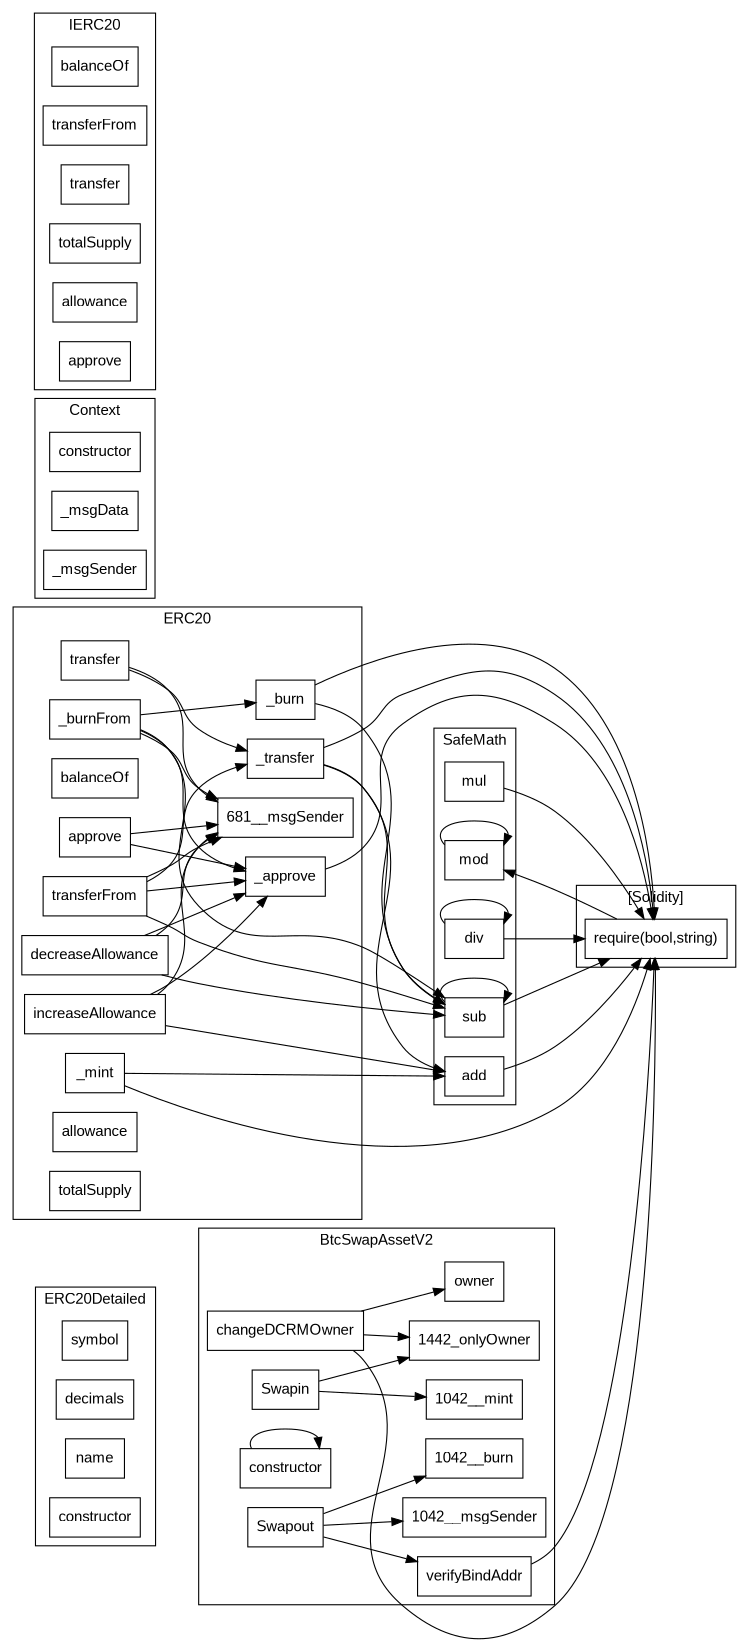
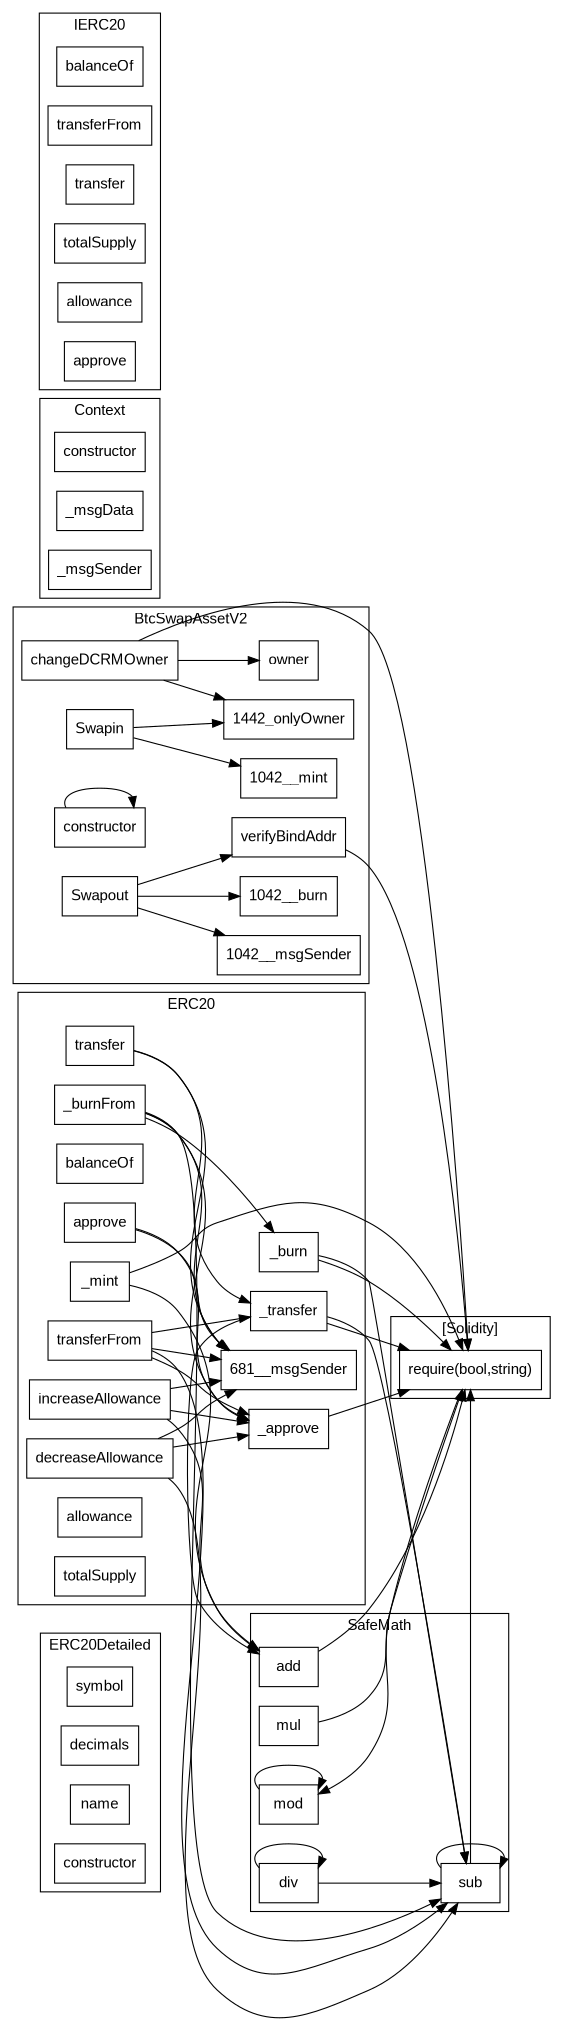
  strict digraph {
    fontname="Liberation Sans"
    rankdir=LR
    node [fontname="Liberation Sans" shape=box]
    edge [fontname="Liberation Sans"]
    n1 [label=symbol]
    n2 [label=decimals]
    n3 [label=name]
    n4 [label=constructor]
    n5 [label=_burn]
    n6 [label=_burnFrom]
    n7 [label=_approve]
    "681__msgSender"
    n9 [label=transfer]
    n10 [label=_transfer]
    n11 [label=balanceOf]
    n12 [label=approve]
    n13 [label=decreaseAllowance]
    n14 [label=transferFrom]
    n15 [label=increaseAllowance]
    n16 [label=_mint]
    n17 [label=allowance]
    n18 [label=totalSupply]
    n19 [label=owner]
    n20 [label=changeDCRMOwner]
    n21 [label="1442_onlyOwner"]
    n22 [label=Swapin]
    "1042__mint"
    n24 [label=verifyBindAddr]
    n25 [label=constructor]
    n26 [label=Swapout]
    "1042__msgSender"
    "1042__burn"
    n29 [label=mul]
    n30 [label=mod]
    n31 [label=div]
    n32 [label=add]
    n33 [label=sub]
    n34 [label=constructor]
    n35 [label=_msgData]
    n36 [label=_msgSender]
    n37 [label=balanceOf]
    n38 [label=transferFrom]
    n39 [label=transfer]
    n40 [label=totalSupply]
    n41 [label=allowance]
    n42 [label=approve]
    "require(bool,string)"
    subgraph cluster_1 {
      label=ERC20Detailed
      n1
      n2
      n3
      n4
    }
    subgraph cluster_2 {
      label=ERC20
      n5
      n6
      n7
      "681__msgSender"
      n9
      n10
      n11
      n12
      n13
      n14
      n15
      n16
      n17
      n18
    }
    subgraph cluster_3 {
      label=BtcSwapAssetV2
      n19
      n20
      n21
      n22
      "1042__mint"
      n24
      n25
      n26
      "1042__msgSender"
      "1042__burn"
    }
    subgraph cluster_4 {
      label=SafeMath
      n29
      n30
      n31
      n32
      n33
    }
    subgraph cluster_5 {
      label=Context
      n34
      n35
      n36
    }
    subgraph cluster_6 {
      label=IERC20
      n37
      n38
      n39
      n40
      n41
      n42
    }
    subgraph cluster_7 {
      label="[Solidity]"
      "require(bool,string)"
    }
    n5 -> n33
    n5 -> "require(bool,string)"
    n6 -> n5
    n6 -> n7
    n6 -> "681__msgSender"
    n6 -> n33
    n7 -> "require(bool,string)"
    n9 -> "681__msgSender"
    n9 -> n10
    n10 -> n32
    n10 -> n33
    n10 -> "require(bool,string)"
    n12 -> n7
    n12 -> "681__msgSender"
    n13 -> n7
    n13 -> "681__msgSender"
    n13 -> n33
    n14 -> n7
    n14 -> "681__msgSender"
    n14 -> n10
    n14 -> n33
    n15 -> n7
    n15 -> "681__msgSender"
    n15 -> n32
    n16 -> n32
    n16 -> "require(bool,string)"
    n20 -> n19
    n20 -> n21
    n20 -> "require(bool,string)"
    n22 -> n21
    n22 -> "1042__mint"
    n24 -> "require(bool,string)"
    n25 -> n25
    n26 -> n24
    n26 -> "1042__msgSender"
    n26 -> "1042__burn"
    n29 -> "require(bool,string)"
    n30 -> n30
    n31 -> n31
-   n31 -> "require(bool,string)"
+   n31 -> n33
    n32 -> "require(bool,string)"
    n33 -> n33
    n33 -> "require(bool,string)"
    "require(bool,string)" -> n30
  }
